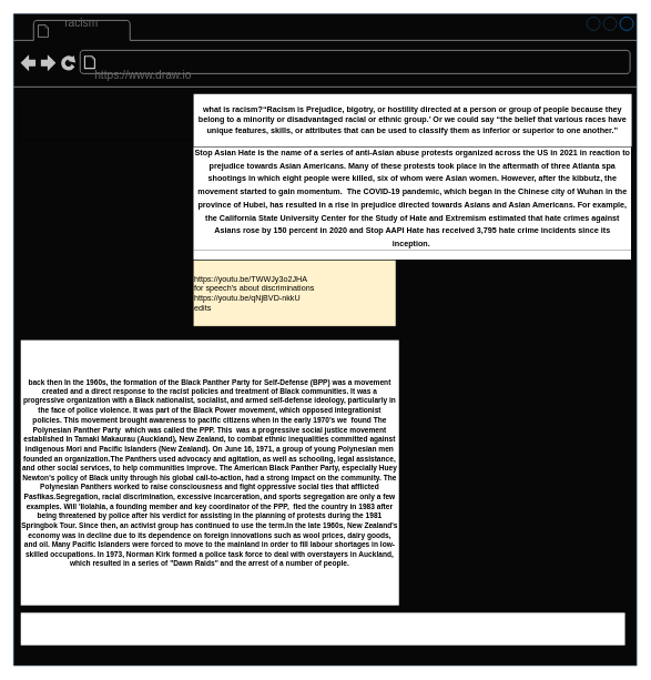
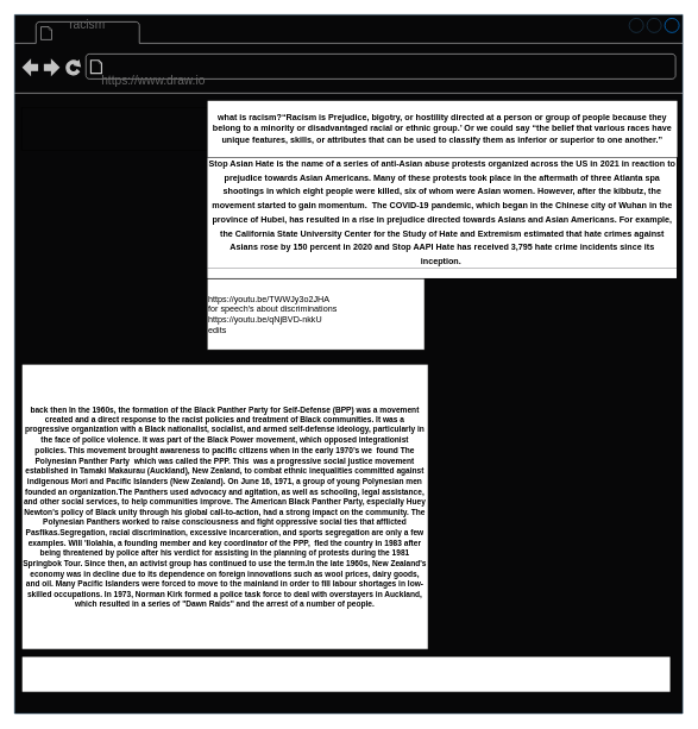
  <mxCell id="0" />
  <mxCell id="1" parent="0" />
  <mxCell id="2" value="" style="strokeWidth=1;shadow=0;dashed=0;align=center;html=1;shape=mxgraph.mockup.containers.browserWindow;rSize=0;strokeColor2=#008cff;strokeColor3=#c4c4c4;mainText=,;recursiveResize=0;strokeColor=#23445d;fillColor=#070708;" parent="1" vertex="1"><mxGeometry x="20" y="20" width="936.98" height="980" as="geometry" /></mxCell>
  <mxCell id="3" value="racism" style="strokeWidth=1;shadow=0;dashed=0;align=center;html=1;shape=mxgraph.mockup.containers.anchor;fontSize=17;fontColor=#666666;align=left;" parent="2" vertex="1"><mxGeometry x="75" y="2" width="110" height="26" as="geometry" /></mxCell>
  <mxCell id="4" value="https://www.draw.io" style="strokeWidth=1;shadow=0;dashed=0;align=center;html=1;shape=mxgraph.mockup.containers.anchor;rSize=0;fontSize=17;fontColor=#666666;align=left;" parent="2" vertex="1"><mxGeometry x="120" y="80" width="250" height="26" as="geometry" /></mxCell>
  <mxCell id="5" value="" style="rounded=0;whiteSpace=wrap;html=1;fillColor=none;strokeColor=#030303;" parent="2" vertex="1"><mxGeometry x="10" y="130" width="890" height="60" as="geometry" /></mxCell>
  <mxCell id="6" value="&lt;font style=&quot;font-size: 12px&quot;&gt;&lt;b&gt;&lt;font style=&quot;font-size: 12px&quot;&gt;what is racism?&lt;/font&gt;&lt;span id=&quot;docs-internal-guid-45cfb887-7fff-e123-77f4-a20b914cd9ab&quot;&gt;&lt;span style=&quot;background-color: transparent ; vertical-align: baseline&quot;&gt;&lt;font style=&quot;font-size: 12px&quot;&gt;“Racism is Prejudice, bigotry, or hostility directed at a person or group of people because they belong to a minority or disadvantaged racial or ethnic group.’ Or we could say “the belief that various races have unique features, skills, or attributes that can be used to classify them as inferior or superior to one another.”&lt;/font&gt;&lt;/span&gt;&lt;/span&gt;&lt;/b&gt;&lt;b style=&quot;font-size: 14px&quot;&gt;&lt;span&gt;&lt;span style=&quot;background-color: transparent ; vertical-align: baseline&quot;&gt;&lt;font style=&quot;font-size: 12px&quot;&gt;&lt;br&gt;&lt;/font&gt;&lt;/span&gt;&lt;/span&gt;&lt;/b&gt;&lt;/font&gt;" style="rounded=0;whiteSpace=wrap;html=1;" parent="2" vertex="1"><mxGeometry x="270" y="120" width="660" height="80" as="geometry" /></mxCell>
  <mxCell id="7" value="" style="rounded=0;whiteSpace=wrap;html=1;" parent="2" vertex="1"><mxGeometry x="10" y="900" width="910" height="50" as="geometry" /></mxCell>
  <mxCell id="8" value="" style="shape=image;verticalLabelPosition=bottom;labelBackgroundColor=#ffffff;verticalAlign=top;aspect=fixed;imageAspect=0;image=https://images.unsplash.com/photo-1616945455497-3739f67df172?ixid=MnwxMjA3fDB8MHxwaG90by1wYWdlfHx8fGVufDB8fHx8&amp;ixlib=rb-1.2.1&amp;auto=format&amp;fit=crop&amp;w=1000&amp;q=80;" parent="2" vertex="1"><mxGeometry x="10" y="120" width="245.11" height="367.31" as="geometry" /></mxCell>
  <mxCell id="9" value="&lt;div class=&quot;OutlineElement Ltr SCXW209252870 BCX0&quot; style=&quot;font-size: 14px ; margin: 0px ; padding: 0px ; overflow: visible ; cursor: text ; clear: both ; position: relative ; direction: ltr ; font-family: &amp;#34;segoe ui&amp;#34; , &amp;#34;segoe ui web&amp;#34; , &amp;#34;arial&amp;#34; , &amp;#34;verdana&amp;#34; , sans-serif ; background-color: rgb(255 , 255 , 255)&quot;&gt;&lt;p class=&quot;Paragraph SCXW209252870 BCX0&quot; style=&quot;margin: 0px ; padding: 0px ; overflow-wrap: break-word ; vertical-align: baseline ; background-color: transparent&quot;&gt;&lt;/p&gt;&lt;/div&gt;&lt;font style=&quot;font-size: 11px&quot;&gt;&lt;b&gt;back then&amp;nbsp;&lt;span id=&quot;docs-internal-guid-006f8375-7fff-e614-44dd-fe9c7d568524&quot;&gt;&lt;span style=&quot;background-color: transparent ; vertical-align: baseline&quot;&gt;In the 1960s, the formation of the Black Panther Party for Self-Defense (BPP) was a movement created and a direct response to the racist policies and treatment of Black communities. It was a progressive organization with a Black nationalist, socialist, and armed self-defense ideology, particularly in the face of police violence. It was part of the Black Power movement, which opposed integrationist policies.&lt;/span&gt;&lt;/span&gt;&lt;/b&gt;&lt;span style=&quot;font-weight: 700&quot;&gt;&amp;nbsp;This movement brought awareness to pacific citizens when in the early 1970’s we&amp;nbsp; found The Polynesian Panther Party&amp;nbsp; which was called the PPP. This&amp;nbsp; was a progressive social justice movement established in Tamaki Makaurau (Auckland), New Zealand, to combat ethnic inequalities committed against indigenous Mori and Pacific Islanders (New Zealand). On June 16, 1971, a group of young Polynesian men founded an organization.The Panthers used advocacy and agitation, as well as schooling, legal assistance, and other social services, to help communities improve. The American Black Panther Party, especially Huey Newton's policy of Black unity through his global call-to-action, had a strong impact on the community. The Polynesian Panthers worked to raise consciousness and fight oppressive social ties that afflicted Pasfikas.Segregation, racial discrimination, excessive incarceration, and sports segregation are only a few examples. Will 'Ilolahia, a founding member and key coordinator of the PPP,&amp;nbsp;&lt;/span&gt;&lt;span id=&quot;docs-internal-guid-d9baee50-7fff-a3ea-ff62-bd225f955e0c&quot;&gt;&lt;span style=&quot;font-family: &amp;#34;amatic sc&amp;#34; , cursive ; background-color: transparent ; font-weight: 700 ; vertical-align: baseline&quot;&gt;&amp;nbsp;&lt;/span&gt;&lt;span style=&quot;background-color: transparent ; font-weight: 700 ; vertical-align: baseline&quot;&gt;&lt;font style=&quot;font-size: 11px&quot;&gt;fled the country in 1983 after being threatened by police after his verdict for assisting in the planning of protests during the 1981 Springbok Tour. Since then, an activist group has continued to use the term.In the late 1960s, New Zealand's economy was in decline due to its dependence on foreign innovations such as wool prices, dairy goods, and oil. Many Pacific Islanders were forced to move to the mainland in order to fill labour shortages in low-skilled occupations. In 1973, Norman Kirk formed a police task force to deal with overstayers in Auckland, which resulted in a series &lt;/font&gt;&lt;/span&gt;&lt;span style=&quot;background-color: transparent ; font-weight: 700 ; vertical-align: baseline&quot;&gt;of &quot;Dawn Raids&quot; and the arrest of a number of people.&lt;/span&gt;&lt;/span&gt;&lt;/font&gt;" style="rounded=0;whiteSpace=wrap;html=1;" vertex="1" parent="2"><mxGeometry x="10" y="490" width="570" height="400" as="geometry" /></mxCell>
  <mxCell id="10" value="" style="shape=image;verticalLabelPosition=bottom;labelBackgroundColor=#ffffff;verticalAlign=top;aspect=fixed;imageAspect=0;image=https://images.unsplash.com/photo-1591486086572-2e8c24ed366c?ixid=MnwxMjA3fDB8MHxwaG90by1wYWdlfHx8fGVufDB8fHx8&amp;ixlib=rb-1.2.1&amp;auto=format&amp;fit=crop&amp;w=1000&amp;q=80;" vertex="1" parent="2"><mxGeometry x="593.02" y="390" width="326.98" height="490" as="geometry" /></mxCell>
- <mxCell id="11" value="https://youtu.be/TWWJy3o2JHA&lt;br&gt;for speech's about discriminations&lt;br&gt;https://youtu.be/qNjBVD-nkkU&lt;br&gt;edits&amp;nbsp;" style="rounded=0;whiteSpace=wrap;html=1;align=left;fillColor=#fff2cc;" vertex="1" parent="2"><mxGeometry x="270" y="370" width="305" height="100" as="geometry" /></mxCell>
+ <mxCell id="11" value="https://youtu.be/TWWJy3o2JHA&lt;br&gt;for speech's about discriminations&lt;br&gt;https://youtu.be/qNjBVD-nkkU&lt;br&gt;edits&amp;nbsp;" style="rounded=0;whiteSpace=wrap;html=1;align=left;" vertex="1" parent="2"><mxGeometry x="270" y="370" width="305" height="100" as="geometry" /></mxCell>
  <mxCell id="12" value="&lt;div class=&quot;OutlineElement Ltr SCXW209252870 BCX0&quot; style=&quot;margin: 0px ; padding: 0px ; overflow: visible ; cursor: text ; clear: both ; position: relative ; direction: ltr ; background-color: rgb(255 , 255 , 255)&quot;&gt;&lt;p class=&quot;Paragraph SCXW209252870 BCX0&quot; style=&quot;margin: 0px ; padding: 0px ; overflow-wrap: break-word ; vertical-align: baseline ; background-color: transparent&quot;&gt;&lt;b&gt;&lt;span lang=&quot;EN-US&quot; class=&quot;TextRun SCXW209252870 BCX0&quot; style=&quot;margin: 0px ; padding: 0px ; line-height: 19.425px&quot;&gt;Stop Asian Hate is the name of a series of anti-Asian abuse protests organized across the US in 2021 in reaction to prejudice towards Asian Americans.&lt;/span&gt;&lt;span lang=&quot;EN-US&quot; class=&quot;TextRun SCXW209252870 BCX0&quot; style=&quot;margin: 0px ; padding: 0px ; line-height: 19.425px&quot;&gt;&amp;nbsp;Many of these protests took place in the aftermath of three Atlanta spa shootings in which eight people were killed, six of whom were Asian women. However, after the kibbutz, the movement started to gain momentum.&lt;/span&gt;&lt;span lang=&quot;EN-US&quot; class=&quot;TextRun SCXW209252870 BCX0&quot; style=&quot;margin: 0px ; padding: 0px ; line-height: 19.425px&quot;&gt;&amp;nbsp;&lt;/span&gt;&lt;span class=&quot;EOP SCXW209252870 BCX0&quot; style=&quot;margin: 0px ; padding: 0px ; line-height: 19.425px&quot;&gt;&amp;nbsp;&lt;/span&gt;&lt;span style=&quot;text-align: justify&quot;&gt;&lt;span lang=&quot;EN-US&quot; class=&quot;TextRun SCXW209252870 BCX0&quot; style=&quot;margin: 0px ; padding: 0px ; line-height: 19.425px&quot;&gt;&lt;span class=&quot;NormalTextRun SCXW209252870 BCX0&quot; style=&quot;margin: 0px ; padding: 0px&quot;&gt;The COVID-19 pandemic, which began in the Chinese city of Wuhan in the province of Hubei, has resulted in a rise in prejudice directed towards Asians and Asian Americans. For example, the California State University Center for the Study of Hate and Extremism estimated that hate crimes against Asians rose by 150 percent in&amp;nbsp;&lt;/span&gt;&lt;/span&gt;&lt;span lang=&quot;EN-US&quot; class=&quot;TextRun SCXW209252870 BCX0&quot; style=&quot;margin: 0px ; padding: 0px ; line-height: 19.425px&quot;&gt;&lt;span class=&quot;NormalTextRun SCXW209252870 BCX0&quot; style=&quot;margin: 0px ; padding: 0px&quot;&gt;2020 and&lt;/span&gt;&lt;/span&gt;&lt;span lang=&quot;EN-US&quot; class=&quot;TextRun SCXW209252870 BCX0&quot; style=&quot;margin: 0px ; padding: 0px ; line-height: 19.425px&quot;&gt;&lt;span class=&quot;NormalTextRun SCXW209252870 BCX0&quot; style=&quot;margin: 0px ; padding: 0px&quot;&gt;&amp;nbsp;Stop AAPI Hate has received 3,795 hate crime incidents since its inception.&lt;/span&gt;&lt;/span&gt;&lt;span class=&quot;EOP SCXW209252870 BCX0&quot; style=&quot;margin: 0px ; padding: 0px ; line-height: 19.425px&quot;&gt;&amp;nbsp;&lt;/span&gt;&lt;/span&gt;&lt;/b&gt;&lt;/p&gt;&lt;/div&gt;&lt;div class=&quot;OutlineElement Ltr SCXW209252870 BCX0&quot; style=&quot;margin: 0px ; padding: 0px ; overflow: visible ; cursor: text ; clear: both ; position: relative ; direction: ltr ; background-color: rgb(255 , 255 , 255)&quot;&gt;&lt;p class=&quot;Paragraph SCXW209252870 BCX0&quot; style=&quot;text-align: justify ; margin: 0px ; padding: 0px ; overflow-wrap: break-word ; vertical-align: baseline ; background-color: transparent&quot;&gt;&lt;br&gt;&lt;/p&gt;&lt;/div&gt;" style="text;html=1;strokeColor=none;fillColor=none;align=center;verticalAlign=middle;whiteSpace=wrap;rounded=0;" vertex="1" parent="2"><mxGeometry x="270" y="210" width="660" height="150" as="geometry" /></mxCell>
